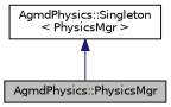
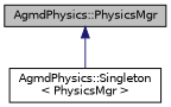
  digraph {
    node [color=black fontname=Helvetica fontsize=10 shape=record style=filled]
    n1 [fillcolor=grey75 fontcolor=black height=0.2 label="AgmdPhysics::PhysicsMgr" width=0.4]
    n2 [fillcolor=white height=0.2 label="AgmdPhysics::Singleton\l\< PhysicsMgr \>" width=0.4]
-   n2 -> n1 [color=midnightblue dir=back fontname=Helvetica fontsize=10 labelfontname=Helvetica labelfontsize=10 style=solid]
+   n1 -> n2 [color=midnightblue dir=back fontname=Helvetica fontsize=10 labelfontname=Helvetica labelfontsize=10 style=solid]
  }
